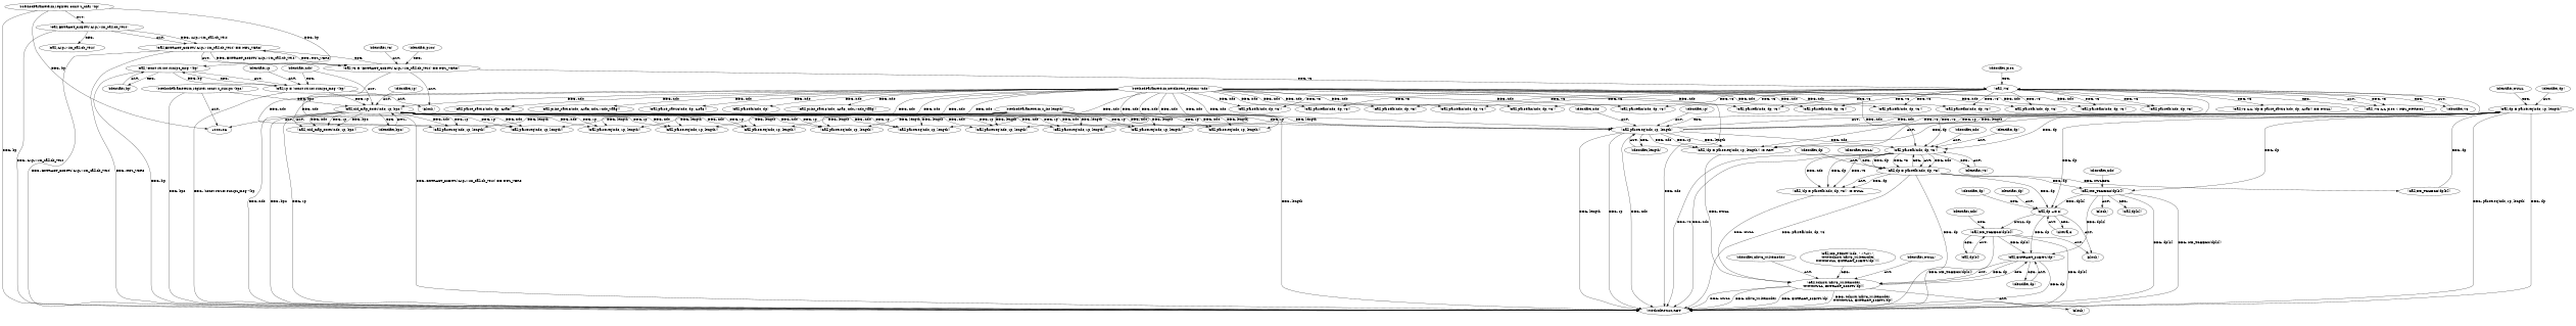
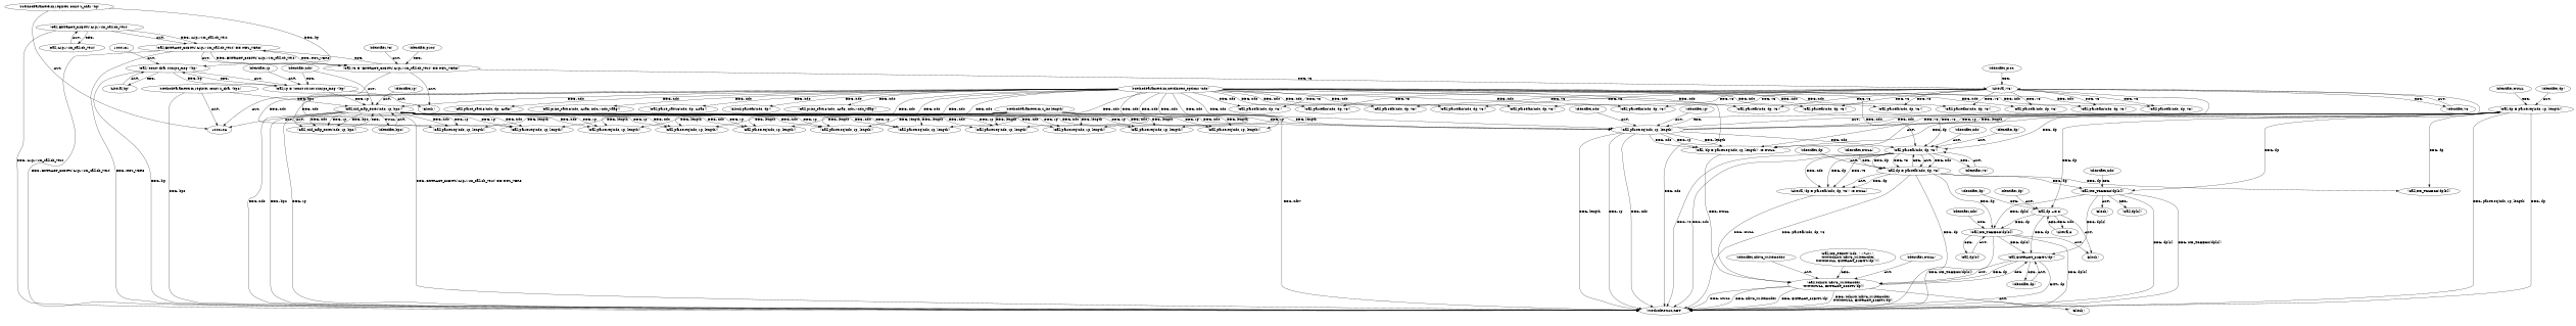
  digraph {
    n1 [label="(Call,ND_TCHECK(dp[0]))"]
    n2 [label="(Call,EXTRACT_32BITS(dp))"]
    n3 [label="(MethodReturn,RET)"]
    n4 [label="(Call,dp[0])"]
    n5 [label="(Block,)"]
    n6 [label="(Call,tok2str(nfsv3_writemodes,\n\t\t\t\t\t\t\tNULL, EXTRACT_32BITS(dp)))"]
    n7 [label="(Identifier,dp)"]
    n8 [label="(Call,dp += 3)"]
    n9 [label="(Literal,3)"]
    n10 [label="(Call,dp = parsereq(ndo, rp, length))"]
    n11 [label="(Call,parsereq(ndo, rp, length))"]
    n12 [label="(Call,ND_TCHECK(dp[2]))"]
    n13 [label="(Call,parsefh(ndo, dp, v3))"]
    n14 [label="(Call,ND_TCHECK(dp[3]))"]
-   n15 [label="(Call,(dp = parsereq(ndo, rp, length)) != RET)"]
-   n16 [label="(Identifier,length)"]
+   n15 [label="(Call,(dp = parsereq(ndo, rp, length)) != NULL)"]
    n17 [label="(Block,)"]
    n18 [label="(Call,dp[2])"]
    n19 [label="(Call,dp = parsefh(ndo, dp, v3))"]
-   n20 [label="(Call,(dp = parsefh(ndo, dp, v3)) != NULL)"]
+   n20 [label="(Literal,(dp = parsefh(ndo, dp, v3)) != NULL)"]
    n21 [label="(Identifier,v3)"]
    n22 [label="(Call,xid_map_enter(ndo, rp, bp2))"]
    n23 [label="(Call,parsereq(ndo, rp, length))"]
    n24 [label="(Call,parsereq(ndo, rp, length))"]
    n25 [label="(Identifier,bp2)"]
    n26 [label="(Call,parsereq(ndo, rp, length))"]
    n27 [label="(Call,parsereq(ndo, rp, length))"]
    n28 [label="(Call,parsereq(ndo, rp, length))"]
    n29 [label="(Call,parsereq(ndo, rp, length))"]
    n30 [label="(Call,parsereq(ndo, rp, length))"]
    n31 [label="(Call,!xid_map_enter(ndo, rp, bp2))"]
    n32 [label="(Call,parsereq(ndo, rp, length))"]
    n33 [label="(Call,parsereq(ndo, rp, length))"]
    n34 [label="(Call,parsereq(ndo, rp, length))"]
    n35 [label="(Call,parsereq(ndo, rp, length))"]
    n36 [label="(MethodParameterIn,netdissect_options *ndo)"]
    n37 [label="(Call,parsefh(ndo, dp, v3))"]
    n38 [label="(Call,parsefh(ndo, dp, v3))"]
    n39 [label="(Call,parse_sattr3(ndo, dp, &sa3))"]
    n40 [label="(Call,parsefhn(ndo, dp, v3))"]
    n41 [label="(Call,parsefh(ndo, dp, v3))"]
    n42 [label="(Call,parsefh(ndo, dp, v3))"]
    n43 [label="(Call,parsefh(ndo, dp, v3))"]
    n44 [label="(Call,parsefhn(ndo, dp, v3))"]
    n45 [label="(Call,parsefh(ndo, dp, v3))"]
    n46 [label="(Call,parsefhn(ndo, dp, v3))"]
    n47 [label="(Call,print_sattr3(ndo, &sa3, ndo->ndo_vflag))"]
    n48 [label="(Call,parsefh(ndo, dp, v3))"]
    n49 [label="(Call,parse_sattr3(ndo, dp, &sa3))"]
    n50 [label="(Call,parsefhn(ndo, dp, v3))"]
    n51 [label="(Call,parsefhn(ndo, dp, v3))"]
-   n52 [label="(Call,parsefn(ndo, dp))"]
+   n52 [label="(Block,parsefn(ndo, dp))"]
    n53 [label="(Call,parsefhn(ndo, dp, v3))"]
    n54 [label="(Call,print_sattr3(ndo, &sa3, ndo->ndo_vflag))"]
    1000106
    n56 [label="(Call,rp = (const struct sunrpc_msg *)bp)"]
-   n57 [label="(Call,(const struct sunrpc_msg *)bp)"]
+   n57 [label="(Call,(const char sunrpc_msg *)bp)"]
    n58 [label="(Block,)"]
-   n59 [label="(Identifier,bp)"]
+   n59 [label="(Literal,bp)"]
    n60 [label="(MethodParameterIn,register const u_char *bp)"]
-   n61 [label="(MethodParameterIn,register const u_sunrpc *bp2)"]
+   n61 [label="(MethodParameterIn,register const u_char *bp2)"]
    n62 [label="(MethodParameterIn,u_int length)"]
-   n63 [label="(Call,!v3)"]
-   n64 [label="(Call,v3 && (dp = parse_sattr3(ndo, dp, &sa3)) == NULL)"]
-   n65 [label="(Call,!v3 && proc < NFS_NPROCS)"]
+   n63 [label="(Literal,!v3)"]
    n66 [label="(Identifier,v3)"]
    n67 [label="(Call,v3 = (EXTRACT_32BITS(&rp->rm_call.cb_vers) == NFS_VER3))"]
    n68 [label="(Call,EXTRACT_32BITS(&rp->rm_call.cb_vers) == NFS_VER3)"]
    n69 [label="(Call,EXTRACT_32BITS(&rp->rm_call.cb_vers))"]
    n70 [label="(Call,&rp->rm_call.cb_vers)"]
    n71 [label="(Block,)"]
    n72 [label="(Identifier,rp)"]
    n73 [label="(Identifier,nfsv3_writemodes)"]
    n74 [label="(Identifier,proc)"]
    n75 [label="(Identifier,dp)"]
    n76 [label="(Identifier,rp)"]
    n77 [label="(Call,ND_PRINT((ndo, \" <%s>\",\n \t\t\t\t\t\ttok2str(nfsv3_writemodes,\n\t\t\t\t\t\t\tNULL, EXTRACT_32BITS(dp)))))"]
    n78 [label="(Identifier,ndo)"]
    n79 [label="(Identifier,v3)"]
    n80 [label="(Identifier,dp)"]
    n81 [label="(Identifier,NULL)"]
    n82 [label="(Identifier,proc)"]
    n83 [label="(Identifier,ndo)"]
    n84 [label="(Identifier,dp)"]
    n85 [label="(Identifier,NULL)"]
    n86 [label="(Identifier,ndo)"]
    n87 [label="(Identifier,ndo)"]
    n88 [label="(Identifier,ndo)"]
    n89 [label="(Identifier,dp)"]
    n90 [label="(Identifier,rp)"]
    n91 [label="(Identifier,NULL)"]
    n92 [label="(Identifier,dp)"]
+   1000131
    n1 -> n2 [label="DDG: dp[0]"]
    n1 -> n3 [label="DDG: ND_TCHECK(dp[0])"]
    n1 -> n3 [label="DDG: dp[0]"]
    n1 -> n4 [label="CFG: "]
    n1 -> n5 [label="AST: "]
-   n2 -> n3 [label="DDG: dp"]
+   n2 -> n3 [label="BITS: dp"]
    n2 -> n6 [label="AST: "]
    n2 -> n6 [label="DDG: dp"]
    n2 -> n7 [label="CFG: "]
    n4 -> n1 [label="AST: "]
    n6 -> n2 [label="CFG: "]
    n6 -> n3 [label="DDG: NULL"]
    n6 -> n3 [label="DDG: nfsv3_writemodes"]
    n6 -> n3 [label="DDG: EXTRACT_32BITS(dp)"]
    n6 -> n3 [label="DDG: tok2str(nfsv3_writemodes,\n\t\t\t\t\t\t\tNULL, EXTRACT_32BITS(dp))"]
    n6 -> n71 [label="AST: "]
    n7 -> n2 [label="AST: "]
-   n8 -> n1 [label="NULL: dp"]
+   n8 -> n1 [label="DDG: dp"]
    n8 -> n2 [label="DDG: dp"]
    n8 -> n5 [label="AST: "]
-   n8 -> n9 [label="CFG: "]
-   n9 -> n8 [label="AST: "]
+   n8 -> n9 [label="DDG: ndo"]
+   n9 -> n8 [label="CFG: "]
    n10 -> n3 [label="DDG: parsereq(ndo, rp, length)"]
    n10 -> n3 [label="DDG: dp"]
    n10 -> n8 [label="DDG: dp"]
    n10 -> n11 [label="CFG: "]
    n10 -> n12 [label="DDG: dp"]
    n10 -> n13 [label="DDG: dp"]
-   n14 -> n10 [label="DDG: dp"]
+   n10 -> n14 [label="DDG: dp"]
    n10 -> n15 [label="AST: "]
    n10 -> n15 [label="DDG: dp"]
    n11 -> n3 [label="DDG: length"]
    n11 -> n3 [label="DDG: rp"]
    n11 -> n3 [label="DDG: ndo"]
    n11 -> n10 [label="AST: "]
    n11 -> n10 [label="DDG: ndo"]
    n11 -> n10 [label="DDG: rp"]
    n11 -> n10 [label="DDG: length"]
    n11 -> n13 [label="DDG: ndo"]
    n11 -> n15 [label="DDG: ndo"]
    n11 -> n15 [label="DDG: rp"]
    n11 -> n15 [label="DDG: length"]
-   n11 -> n16 [label="CFG: "]
    n12 -> n2 [label="DDG: dp[2]"]
    n12 -> n3 [label="DDG: dp[2]"]
    n12 -> n3 [label="DDG: ND_TCHECK(dp[2])"]
-   n12 -> n8 [label="DDG: dp[2]"]
+   n12 -> n1 [label="DDG: dp[2]"]
    n12 -> n17 [label="AST: "]
    n12 -> n18 [label="CFG: "]
    n13 -> n3 [label="DDG: ndo"]
    n13 -> n3 [label="DDG: v3"]
    n13 -> n19 [label="AST: "]
    n13 -> n19 [label="DDG: ndo"]
    n13 -> n19 [label="DDG: dp"]
    n13 -> n19 [label="DDG: v3"]
    n13 -> n20 [label="DDG: ndo"]
    n13 -> n20 [label="DDG: dp"]
    n13 -> n20 [label="DDG: v3"]
    n13 -> n21 [label="CFG: "]
    n15 -> n6 [label="DDG: NULL"]
-   n16 -> n11 [label="AST: "]
    n19 -> n3 [label="DDG: parsefh(ndo, dp, v3)"]
    n19 -> n3 [label="DDG: dp"]
-   n19 -> n8 [label="DDG: dp"]
+   n19 -> n1 [label="DDG: dp"]
    n19 -> n12 [label="DDG: dp"]
    n19 -> n13 [label="CFG: "]
-   n19 -> n14 [label="DDG: NULL"]
+   n19 -> n14 [label="DDG: dp"]
    n19 -> n20 [label="AST: "]
    n19 -> n20 [label="DDG: dp"]
    n20 -> n6 [label="DDG: NULL"]
    n21 -> n13 [label="AST: "]
    n22 -> n3 [label="DDG: ndo"]
    n22 -> n3 [label="DDG: bp2"]
    n22 -> n3 [label="DDG: rp"]
    n22 -> n11 [label="DDG: ndo"]
    n22 -> n11 [label="DDG: rp"]
    n22 -> n23 [label="DDG: ndo"]
    n22 -> n23 [label="DDG: rp"]
    n22 -> n24 [label="DDG: ndo"]
    n22 -> n24 [label="DDG: rp"]
-   n22 -> n25 [label="CFG: "]
+   n22 -> n25 [label="NULL: "]
    n22 -> n26 [label="DDG: ndo"]
    n22 -> n26 [label="DDG: rp"]
    n22 -> n27 [label="DDG: ndo"]
    n22 -> n27 [label="DDG: rp"]
    n22 -> n28 [label="DDG: ndo"]
    n22 -> n28 [label="DDG: rp"]
    n22 -> n29 [label="DDG: ndo"]
    n22 -> n29 [label="DDG: rp"]
    n22 -> n30 [label="DDG: ndo"]
    n22 -> n30 [label="DDG: rp"]
    n22 -> n31 [label="AST: "]
    n22 -> n31 [label="DDG: ndo"]
    n22 -> n31 [label="DDG: rp"]
    n22 -> n31 [label="DDG: bp2"]
    n22 -> n32 [label="DDG: ndo"]
    n22 -> n32 [label="DDG: rp"]
    n22 -> n33 [label="DDG: ndo"]
    n22 -> n33 [label="DDG: rp"]
    n22 -> n34 [label="DDG: ndo"]
    n22 -> n34 [label="DDG: rp"]
    n22 -> n35 [label="DDG: ndo"]
    n22 -> n35 [label="DDG: rp"]
-   n25 -> n22 [label="BITS: "]
+   n25 -> n22 [label="AST: "]
+   n31 -> n22 [label="CFG: "]
    n36 -> n3 [label="DDG: ndo"]
    n36 -> n11 [label="DDG: ndo"]
    n36 -> n13 [label="DDG: ndo"]
    n36 -> n22 [label="DDG: ndo"]
    n36 -> n23 [label="DDG: ndo"]
    n36 -> n24 [label="DDG: ndo"]
    n36 -> n26 [label="DDG: ndo"]
    n36 -> n27 [label="DDG: ndo"]
    n36 -> n28 [label="DDG: ndo"]
    n36 -> n29 [label="DDG: ndo"]
    n36 -> n30 [label="DDG: ndo"]
    n36 -> n32 [label="DDG: ndo"]
    n36 -> n33 [label="DDG: ndo"]
    n36 -> n34 [label="DDG: ndo"]
    n36 -> n35 [label="DDG: ndo"]
    n36 -> n37 [label="DDG: ndo"]
    n36 -> n38 [label="DDG: ndo"]
    n36 -> n39 [label="DDG: ndo"]
    n36 -> n40 [label="DDG: ndo"]
    n36 -> n41 [label="DDG: ndo"]
    n36 -> n42 [label="DDG: ndo"]
    n36 -> n43 [label="DDG: ndo"]
    n36 -> n44 [label="DDG: ndo"]
    n36 -> n45 [label="DDG: ndo"]
    n36 -> n46 [label="DDG: ndo"]
    n36 -> n47 [label="DDG: ndo"]
    n36 -> n48 [label="DDG: ndo"]
    n36 -> n49 [label="DDG: ndo"]
    n36 -> n50 [label="DDG: ndo"]
    n36 -> n51 [label="DDG: ndo"]
    n36 -> n52 [label="DDG: ndo"]
    n36 -> n53 [label="DDG: ndo"]
    n36 -> n54 [label="DDG: ndo"]
-   n56 -> n3 [label="DDG: (const struct sunrpc_msg *)bp"]
+   n36 -> 1000106 [label="AST: "]
    n56 -> n22 [label="DDG: rp"]
    n56 -> n57 [label="CFG: "]
    n56 -> n58 [label="AST: "]
    n57 -> n3 [label="DDG: bp"]
    n57 -> n56 [label="AST: "]
    n57 -> n56 [label="DDG: bp"]
    n57 -> n59 [label="CFG: "]
    n59 -> n57 [label="AST: "]
-   n60 -> n3 [label="DDG: bp"]
-   n60 -> 1000106 [label="DDG: bp"]
+   n60 -> 1000106 [label="AST: "]
    n60 -> n57 [label="DDG: bp"]
    n61 -> n3 [label="DDG: bp2"]
    n61 -> n22 [label="DDG: bp2"]
    n61 -> 1000106 [label="AST: "]
-   n62 -> n3 [label="DDG: length"]
+   n62 -> n3 [label="DDG: nfsv"]
    n62 -> n11 [label="DDG: length"]
    n62 -> n23 [label="DDG: length"]
    n62 -> n24 [label="DDG: length"]
    n62 -> n26 [label="DDG: length"]
    n62 -> n27 [label="DDG: length"]
    n62 -> n28 [label="DDG: length"]
    n62 -> n29 [label="DDG: length"]
    n62 -> n30 [label="DDG: length"]
    n62 -> n32 [label="DDG: length"]
    n62 -> n33 [label="DDG: length"]
    n62 -> n34 [label="DDG: length"]
    n62 -> n35 [label="DDG: length"]
    n62 -> 1000106 [label="AST: "]
    n63 -> n13 [label="DDG: v3"]
    n63 -> n15 [label="DDG: v3"]
    n63 -> n37 [label="DDG: v3"]
    n63 -> n38 [label="DDG: v3"]
    n63 -> n40 [label="DDG: v3"]
    n63 -> n41 [label="DDG: v3"]
    n63 -> n42 [label="DDG: v3"]
    n63 -> n43 [label="DDG: v3"]
    n63 -> n44 [label="DDG: v3"]
    n63 -> n45 [label="DDG: v3"]
    n63 -> n46 [label="DDG: v3"]
    n63 -> n48 [label="DDG: v3"]
    n63 -> n50 [label="DDG: v3"]
    n63 -> n51 [label="DDG: v3"]
    n63 -> n53 [label="DDG: v3"]
-   n63 -> n64 [label="DDG: v3"]
-   n63 -> n65 [label="AST: "]
-   n63 -> n65 [label="DDG: v3"]
    n63 -> n66 [label="CFG: "]
-   n65 -> n63 [label="CFG: "]
    n66 -> n63 [label="AST: "]
    n67 -> n3 [label="DDG: EXTRACT_32BITS(&rp->rm_call.cb_vers) == NFS_VER3"]
    n67 -> n58 [label="AST: "]
    n67 -> n63 [label="DDG: v3"]
    n67 -> n68 [label="CFG: "]
    n68 -> n3 [label="DDG: EXTRACT_32BITS(&rp->rm_call.cb_vers)"]
    n68 -> n3 [label="DDG: NFS_VER3"]
    n68 -> n67 [label="AST: "]
    n68 -> n67 [label="DDG: EXTRACT_32BITS(&rp->rm_call.cb_vers)"]
    n68 -> n67 [label="DDG: NFS_VER3"]
    n69 -> n3 [label="DDG: &rp->rm_call.cb_vers"]
    n69 -> n68 [label="AST: "]
    n69 -> n68 [label="DDG: &rp->rm_call.cb_vers"]
    n69 -> n70 [label="CFG: "]
-   n60 -> n69 [label="AST: "]
+   n70 -> n69 [label="AST: "]
    n72 -> n22 [label="AST: "]
    n73 -> n6 [label="AST: "]
    n74 -> n63 [label="CFG: "]
    n75 -> n8 [label="CFG: "]
    n76 -> n56 [label="AST: "]
    n77 -> n6 [label="CFG: "]
    n78 -> n13 [label="AST: "]
    n79 -> n67 [label="AST: "]
    n80 -> n13 [label="AST: "]
    n81 -> n10 [label="CFG: "]
    n82 -> n67 [label="CFG: "]
    n83 -> n1 [label="CFG: "]
    n84 -> n10 [label="AST: "]
    n85 -> n19 [label="CFG: "]
    n86 -> n12 [label="CFG: "]
    n87 -> n22 [label="AST: "]
    n87 -> n56 [label="CFG: "]
    n88 -> n11 [label="AST: "]
    n89 -> n8 [label="AST: "]
    n90 -> n11 [label="AST: "]
    n91 -> n6 [label="AST: "]
    n92 -> n19 [label="AST: "]
+   1000131 -> n57 [label="AST: "]
  }
